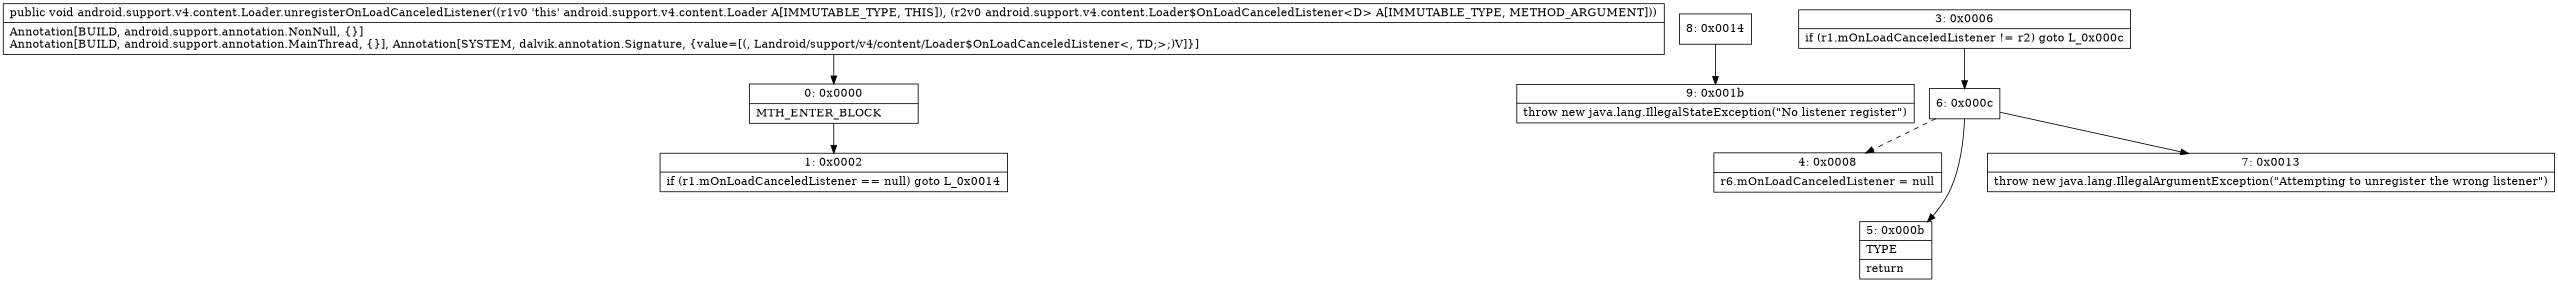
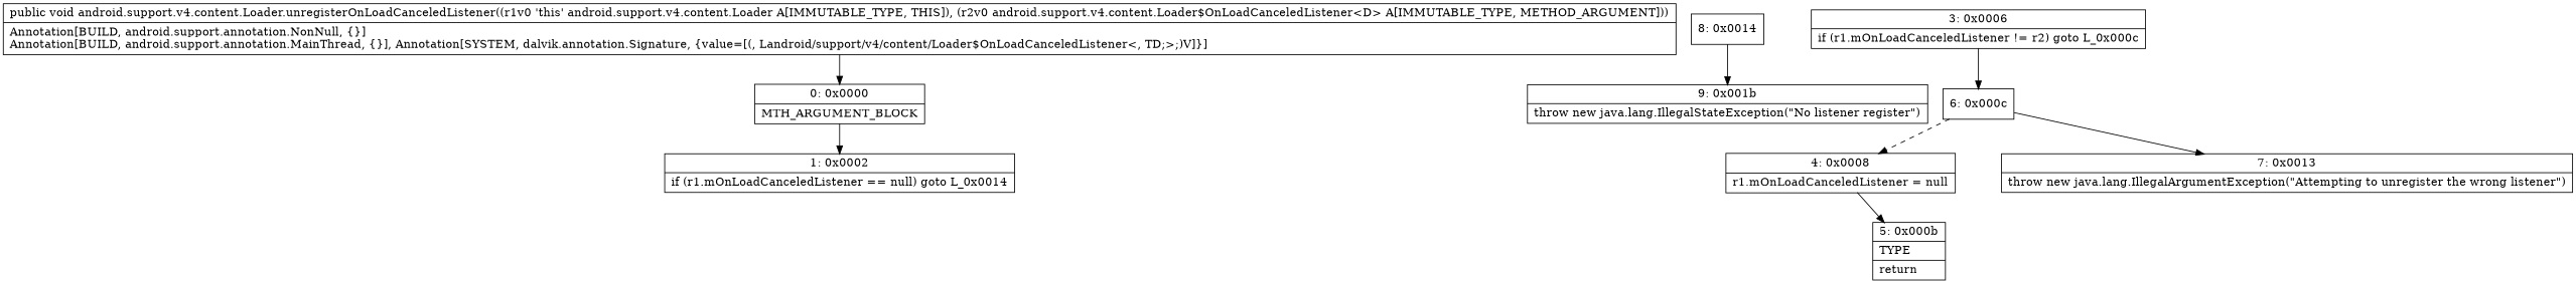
  digraph {
    node [shape=record]
-   n1 [label="{0\:\ 0x0000|MTH_ENTER_BLOCK\l}"]
+   n1 [label="{0\:\ 0x0000|MTH_ARGUMENT_BLOCK\l}"]
    n2 [label="{1\:\ 0x0002|if (r1.mOnLoadCanceledListener == null) goto L_0x0014\l}"]
    n3 [label="{8\:\ 0x0014}"]
    n4 [label="{9\:\ 0x001b|throw new java.lang.IllegalStateException(\"No listener register\")\l}"]
    n5 [label="{3\:\ 0x0006|if (r1.mOnLoadCanceledListener != r2) goto L_0x000c\l}"]
    n6 [label="{6\:\ 0x000c}"]
-   n7 [label="{4\:\ 0x0008|r6.mOnLoadCanceledListener = null\l}"]
+   n7 [label="{4\:\ 0x0008|r1.mOnLoadCanceledListener = null\l}"]
    n8 [label="{5\:\ 0x000b|TYPE\l|return\l}"]
    n9 [label="{7\:\ 0x0013|throw new java.lang.IllegalArgumentException(\"Attempting to unregister the wrong listener\")\l}"]
    n10 [label="{public void android.support.v4.content.Loader.unregisterOnLoadCanceledListener((r1v0 'this' android.support.v4.content.Loader A[IMMUTABLE_TYPE, THIS]), (r2v0 android.support.v4.content.Loader$OnLoadCanceledListener\<D\> A[IMMUTABLE_TYPE, METHOD_ARGUMENT]))  | Annotation[BUILD, android.support.annotation.NonNull, \{\}]\lAnnotation[BUILD, android.support.annotation.MainThread, \{\}], Annotation[SYSTEM, dalvik.annotation.Signature, \{value=[(, Landroid\/support\/v4\/content\/Loader$OnLoadCanceledListener\<, TD;\>;)V]\}]\l}"]
    n1 -> n2
    n3 -> n4
    n5 -> n6
    n6 -> n7 [style=dashed]
    n6 -> n9
-   n6 -> n8
+   n7 -> n8
    n10 -> n1
  }
